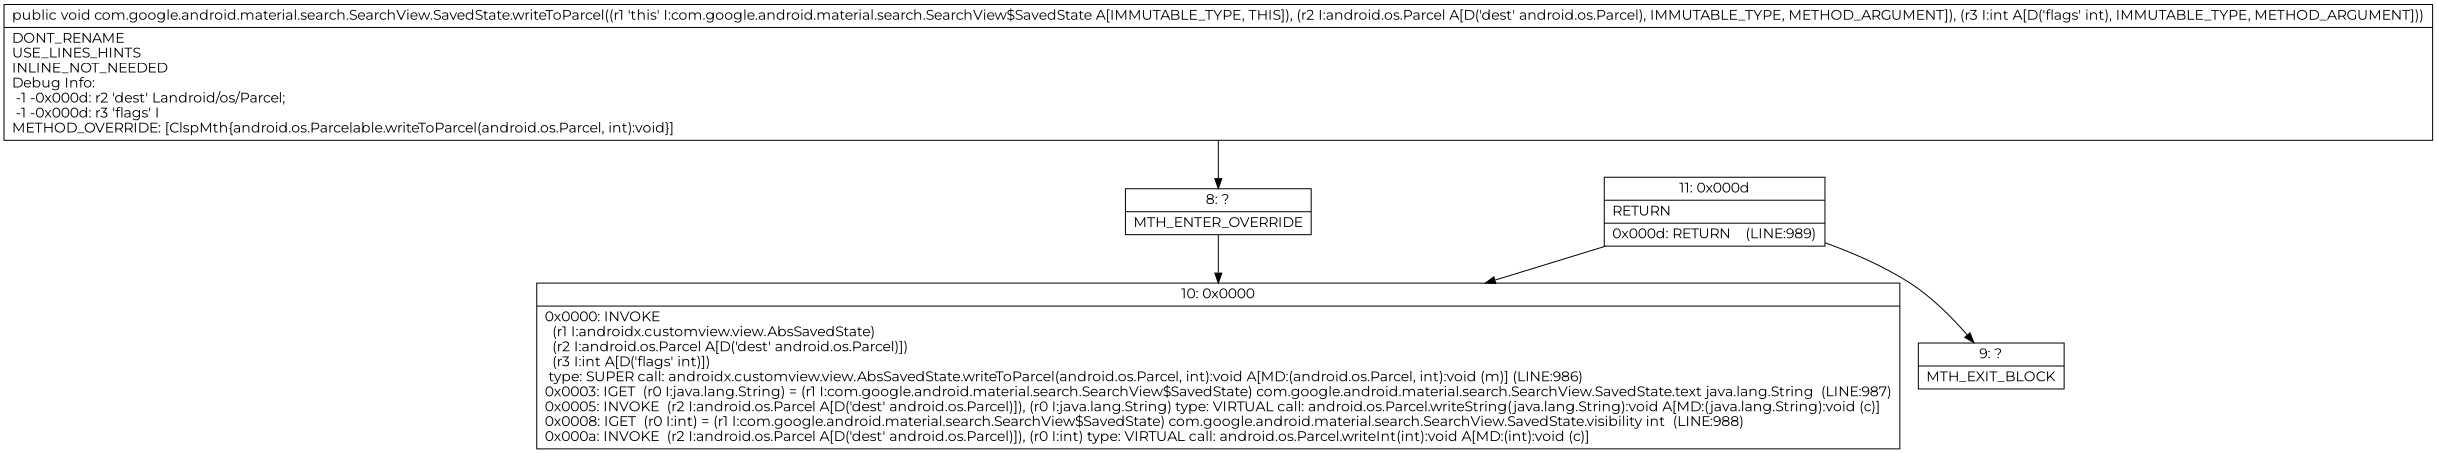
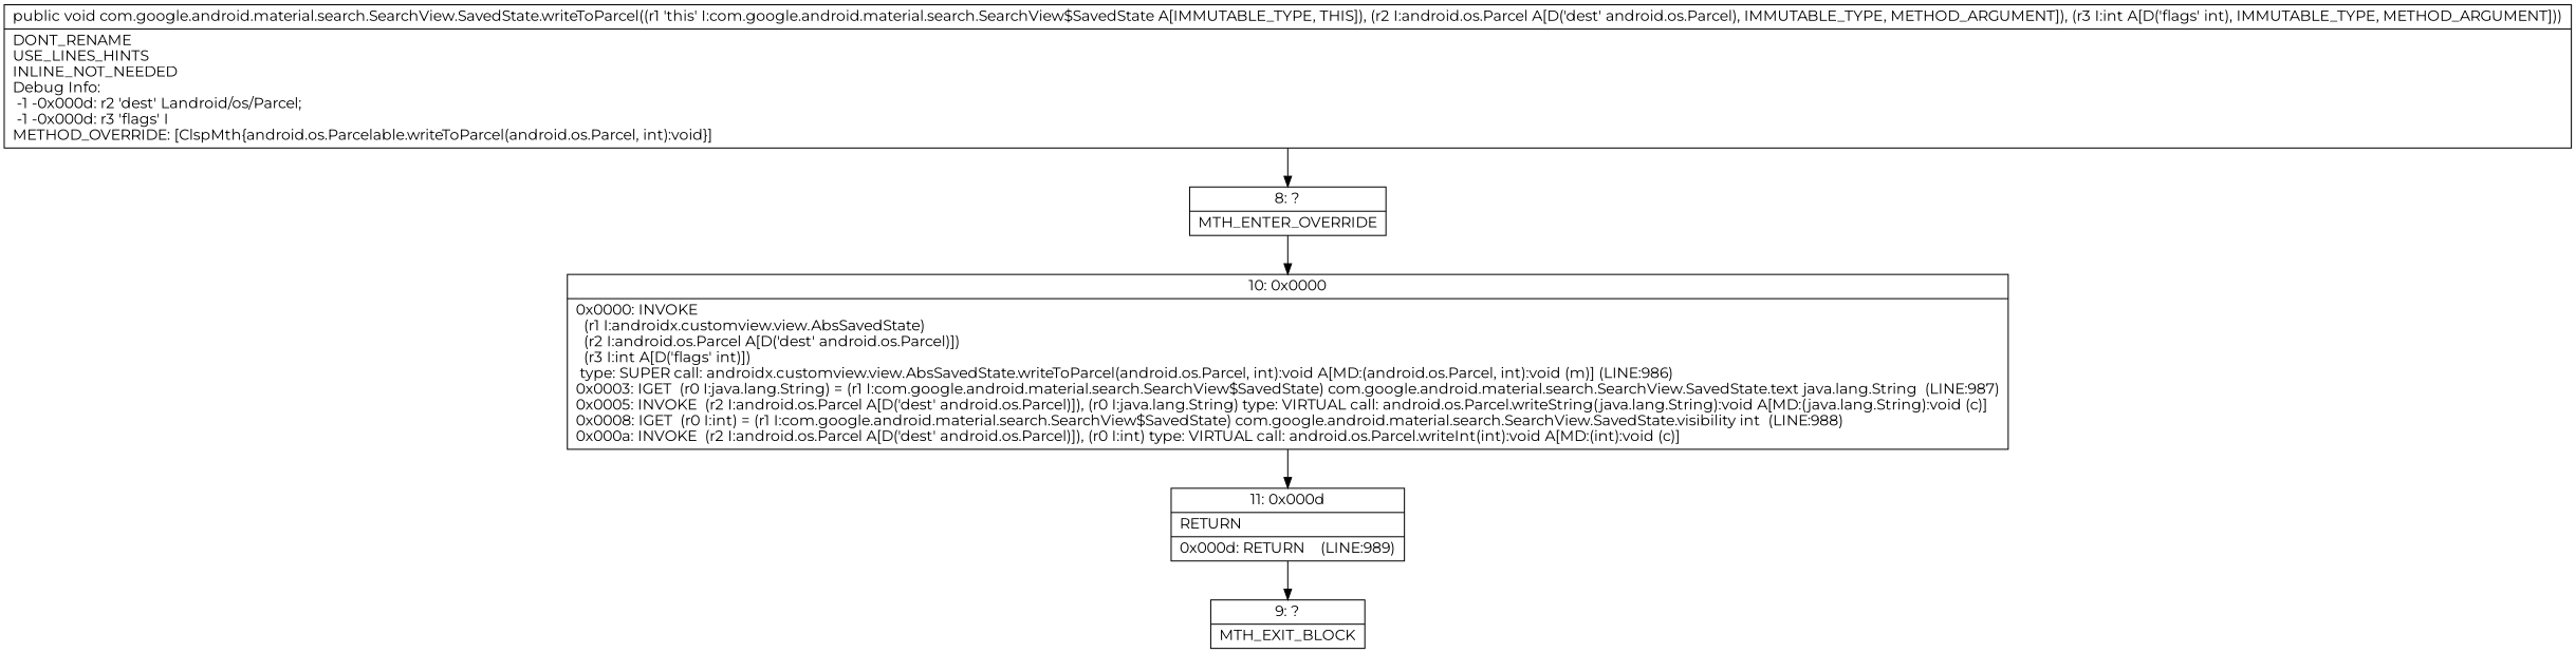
  digraph {
    fontname=Montserrat
    node [fontname=Montserrat shape=record]
    edge [fontname=Montserrat]
    n1 [label="{8\:\ ?|MTH_ENTER_OVERRIDE\l}"]
    n2 [label="{10\:\ 0x0000|0x0000: INVOKE  \l  (r1 I:androidx.customview.view.AbsSavedState)\l  (r2 I:android.os.Parcel A[D('dest' android.os.Parcel)])\l  (r3 I:int A[D('flags' int)])\l type: SUPER call: androidx.customview.view.AbsSavedState.writeToParcel(android.os.Parcel, int):void A[MD:(android.os.Parcel, int):void (m)] (LINE:986)\l0x0003: IGET  (r0 I:java.lang.String) = (r1 I:com.google.android.material.search.SearchView$SavedState) com.google.android.material.search.SearchView.SavedState.text java.lang.String  (LINE:987)\l0x0005: INVOKE  (r2 I:android.os.Parcel A[D('dest' android.os.Parcel)]), (r0 I:java.lang.String) type: VIRTUAL call: android.os.Parcel.writeString(java.lang.String):void A[MD:(java.lang.String):void (c)]\l0x0008: IGET  (r0 I:int) = (r1 I:com.google.android.material.search.SearchView$SavedState) com.google.android.material.search.SearchView.SavedState.visibility int  (LINE:988)\l0x000a: INVOKE  (r2 I:android.os.Parcel A[D('dest' android.os.Parcel)]), (r0 I:int) type: VIRTUAL call: android.os.Parcel.writeInt(int):void A[MD:(int):void (c)]\l}"]
    n3 [label="{11\:\ 0x000d|RETURN\l|0x000d: RETURN    (LINE:989)\l}"]
    n4 [label="{9\:\ ?|MTH_EXIT_BLOCK\l}"]
    n5 [label="{public void com.google.android.material.search.SearchView.SavedState.writeToParcel((r1 'this' I:com.google.android.material.search.SearchView$SavedState A[IMMUTABLE_TYPE, THIS]), (r2 I:android.os.Parcel A[D('dest' android.os.Parcel), IMMUTABLE_TYPE, METHOD_ARGUMENT]), (r3 I:int A[D('flags' int), IMMUTABLE_TYPE, METHOD_ARGUMENT]))  | DONT_RENAME\lUSE_LINES_HINTS\lINLINE_NOT_NEEDED\lDebug Info:\l  \-1 \-0x000d: r2 'dest' Landroid\/os\/Parcel;\l  \-1 \-0x000d: r3 'flags' I\lMETHOD_OVERRIDE: [ClspMth\{android.os.Parcelable.writeToParcel(android.os.Parcel, int):void\}]\l}"]
    n1 -> n2
-   n3 -> n2
+   n2 -> n3
    n3 -> n4
    n5 -> n1
  }
